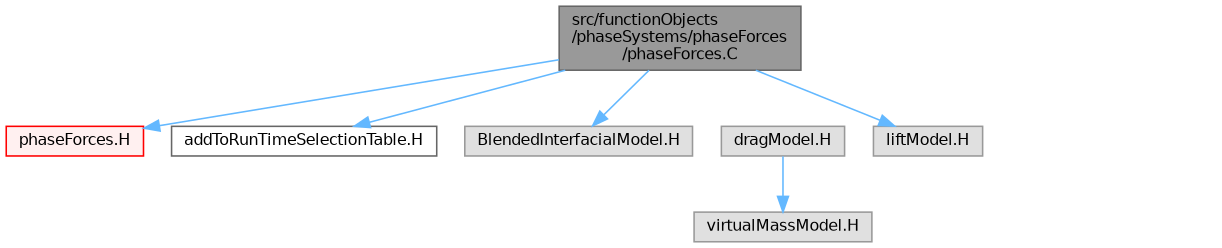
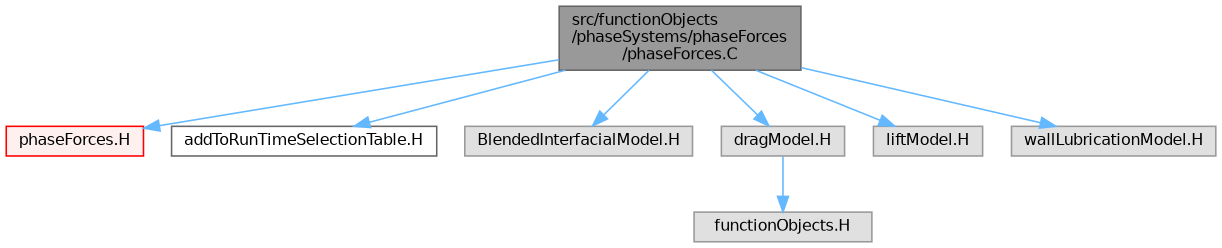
  digraph {
    node [color=grey60 fillcolor="#E0E0E0" fontname=Helvetica fontsize=10 shape=box style=filled]
    edge [color=steelblue1 fontname=Helvetica fontsize=10 labelfontname=Helvetica labelfontsize=10 style=solid]
    n1 [color=gray40 fillcolor=grey60 fontcolor=black height=0.2 label="src/functionObjects\l/phaseSystems/phaseForces\l/phaseForces.C" width=0.4]
    n2 [color=red fillcolor="#FFF0F0" height=0.2 label="phaseForces.H" width=0.4]
    n3 [color=grey40 fillcolor=white height=0.2 label="addToRunTimeSelectionTable.H" width=0.4]
    n4 [height=0.2 label="BlendedInterfacialModel.H" width=0.4]
    n5 [height=0.2 label="dragModel.H" width=0.4]
    n6 [height=0.2 label="liftModel.H" width=0.4]
-   n8 [height=0.2 label="virtualMassModel.H" width=0.4]
+   n7 [height=0.2 label="wallLubricationModel.H" width=0.4]
+   n8 [height=0.2 label="functionObjects.H" width=0.4]
    n1 -> n2
    n1 -> n3
    n1 -> n4
+   n1 -> n5
    n1 -> n6
+   n1 -> n7
    n5 -> n8
  }
